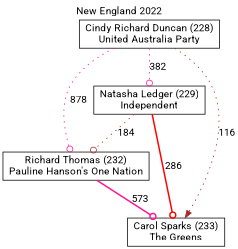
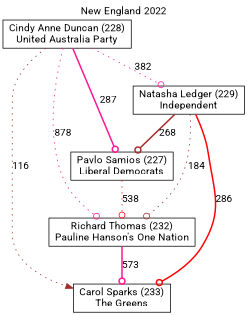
  digraph {
    fontname=Roboto
    label="New England 2022"
    labelloc=t
    mclimit=10
    node [fontname=Roboto shape=box]
    edge [arrowhead=odot color=deeppink fontname=Roboto style=dotted]
-   n1 [label="Cindy Richard Duncan (228)\nUnited Australia Party"]
+   n1 [label="Cindy Anne Duncan (228)\nUnited Australia Party"]
+   n2 [label="Pavlo Samios (227)\nLiberal Democrats"]
    n3 [label="Richard Thomas (232)\nPauline Hanson's One Nation"]
    n4 [label="Natasha Ledger (229)\nIndependent"]
    n5 [label="Carol Sparks (233)\nThe Greens"]
+   n1 -> n2 [label=287 style=bold]
    n1 -> n3 [label=878]
    n1 -> n4 [label=382]
    n1 -> n5 [arrowhead=normal color=brown label=116]
+   n2 -> n3 [color=red label=538]
    n3 -> n5 [label=573 style=bold]
+   n4 -> n2 [color=brown label=268 style=bold]
    n4 -> n3 [color=brown label=184]
    n4 -> n5 [color=red label=286 style=bold]
  }
